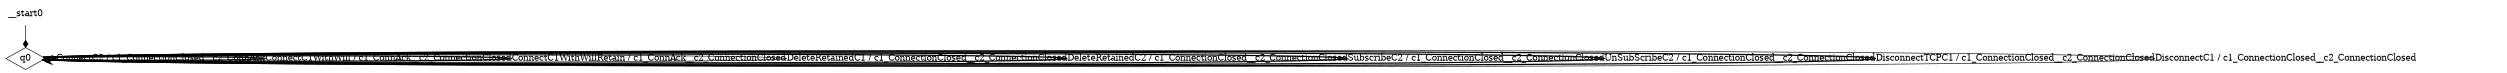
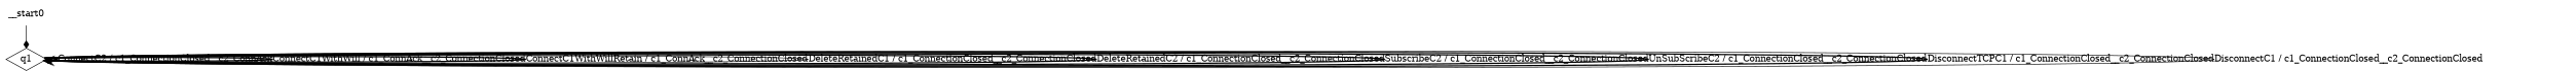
  digraph {
    edge [style=bold arrowhead=onormal]
-   n1 [label=q0 shape=diamond]
+   n1 [label=q1 shape=diamond]
    __start0 [shape=none]
    n1 -> n1 [label="ConnectC2 / c1_ConnectionClosed__c2_ConnAck"]
    n1 -> n1 [label="ConnectC1WithWill / c1_ConnAck__c2_ConnectionClosed" arrowhead=diamond]
    n1 -> n1 [label="ConnectC1WithWillRetain / c1_ConnAck__c2_ConnectionClosed" arrowhead=vee]
    n1 -> n1 [label="DeleteRetainedC1 / c1_ConnectionClosed__c2_ConnectionClosed" style=solid]
    n1 -> n1 [label="DeleteRetainedC2 / c1_ConnectionClosed__c2_ConnectionClosed" arrowhead=diamond]
    n1 -> n1 [label="SubscribeC2 / c1_ConnectionClosed__c2_ConnectionClosed"]
    n1 -> n1 [label="UnSubScribeC2 / c1_ConnectionClosed__c2_ConnectionClosed"]
    n1 -> n1 [label="DisconnectTCPC1 / c1_ConnectionClosed__c2_ConnectionClosed" arrowhead=vee]
    n1 -> n1 [label="DisconnectC1 / c1_ConnectionClosed__c2_ConnectionClosed" style=solid arrowhead=vee]
    __start0 -> n1 [style=solid arrowhead=diamond]
  }
